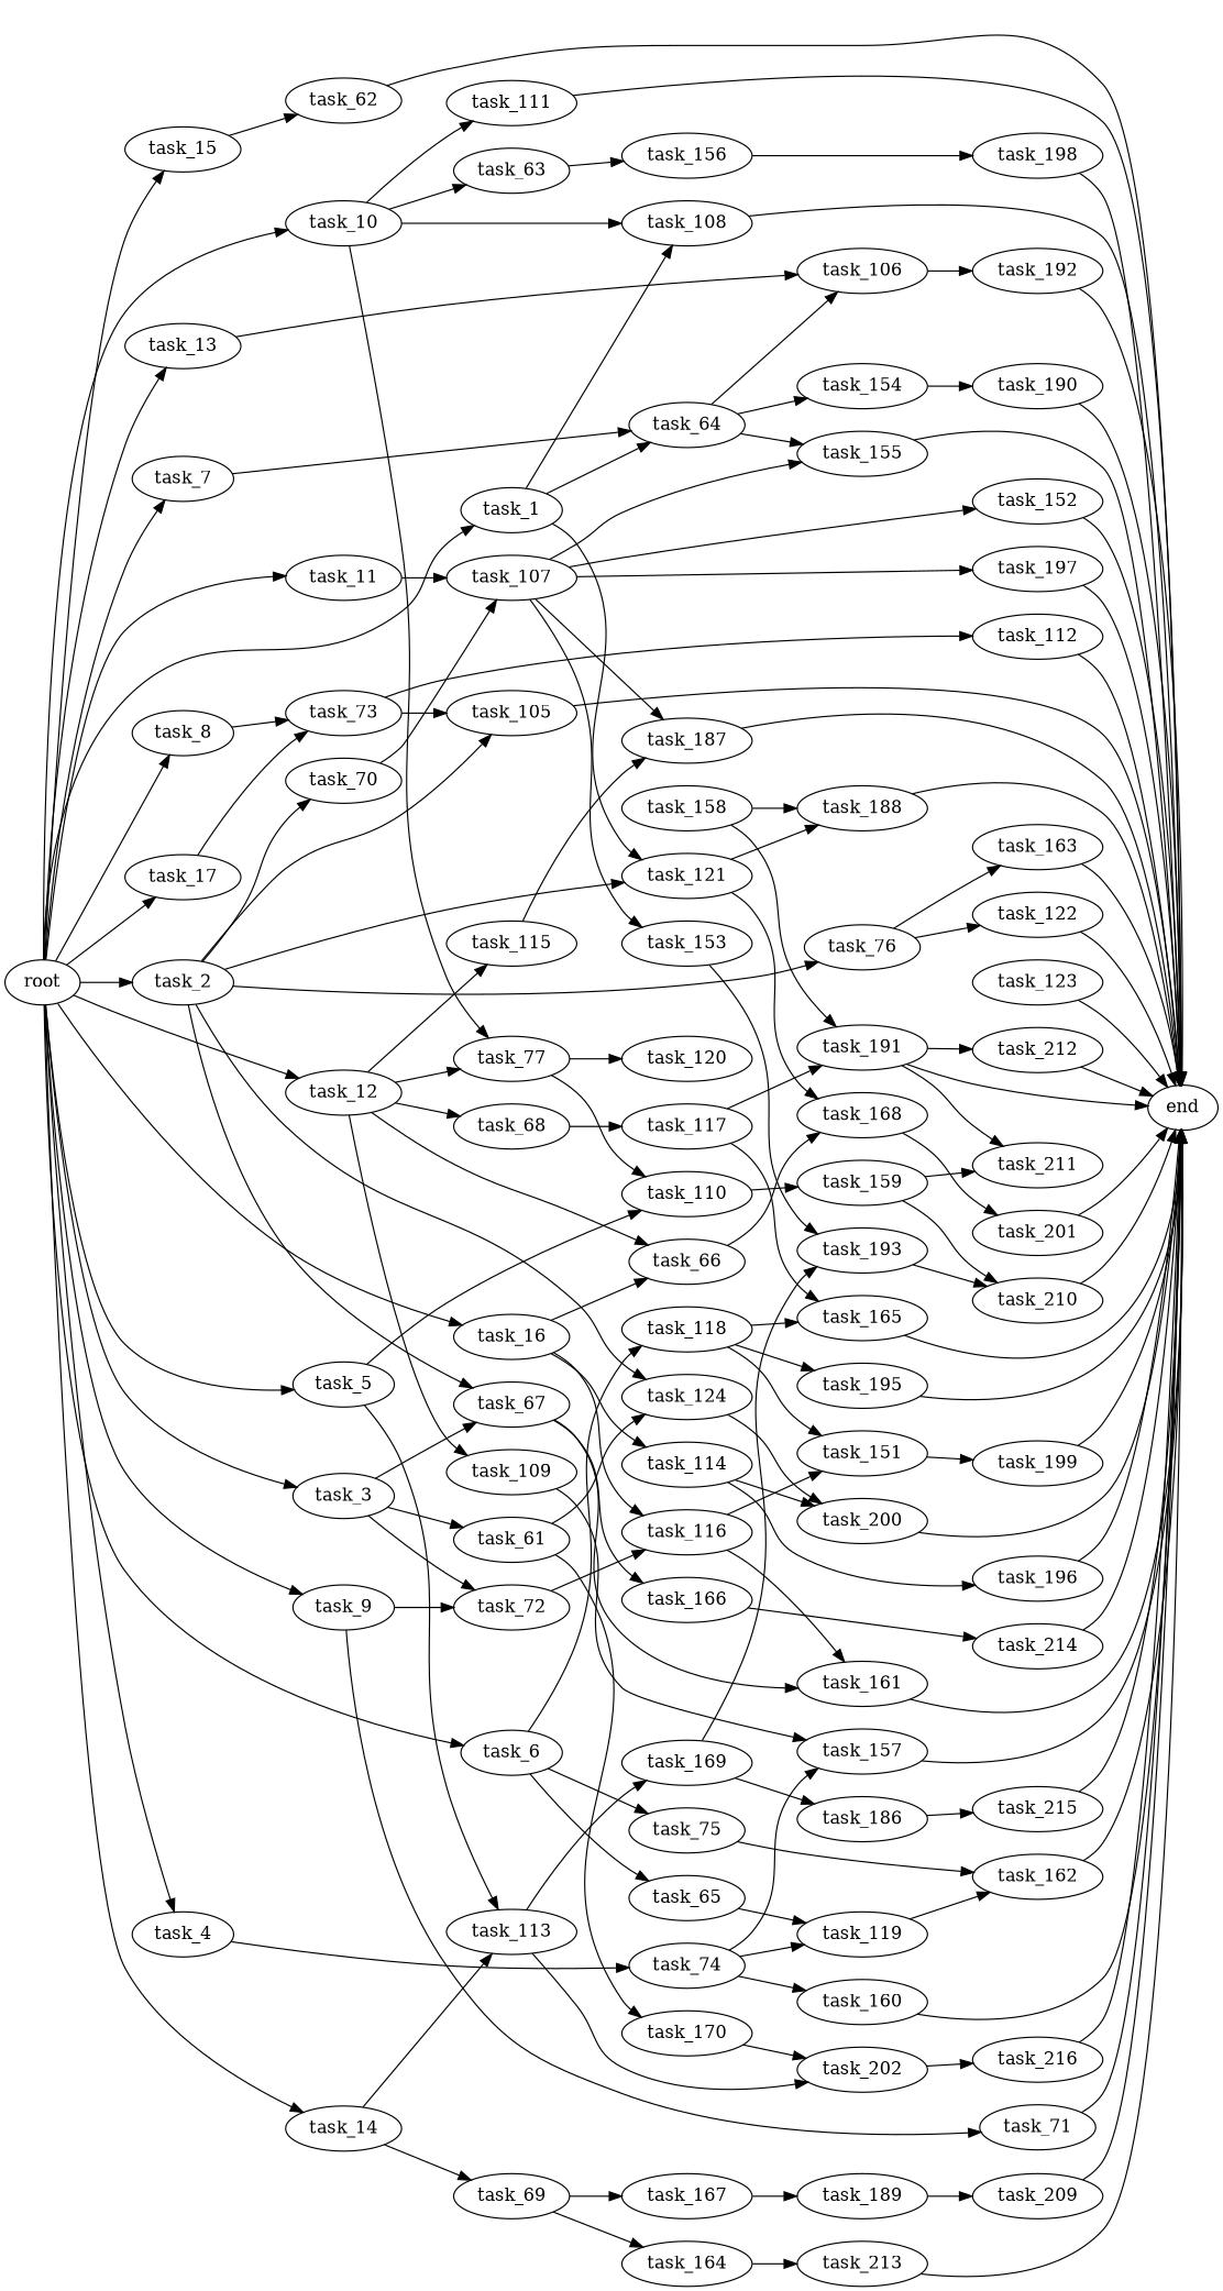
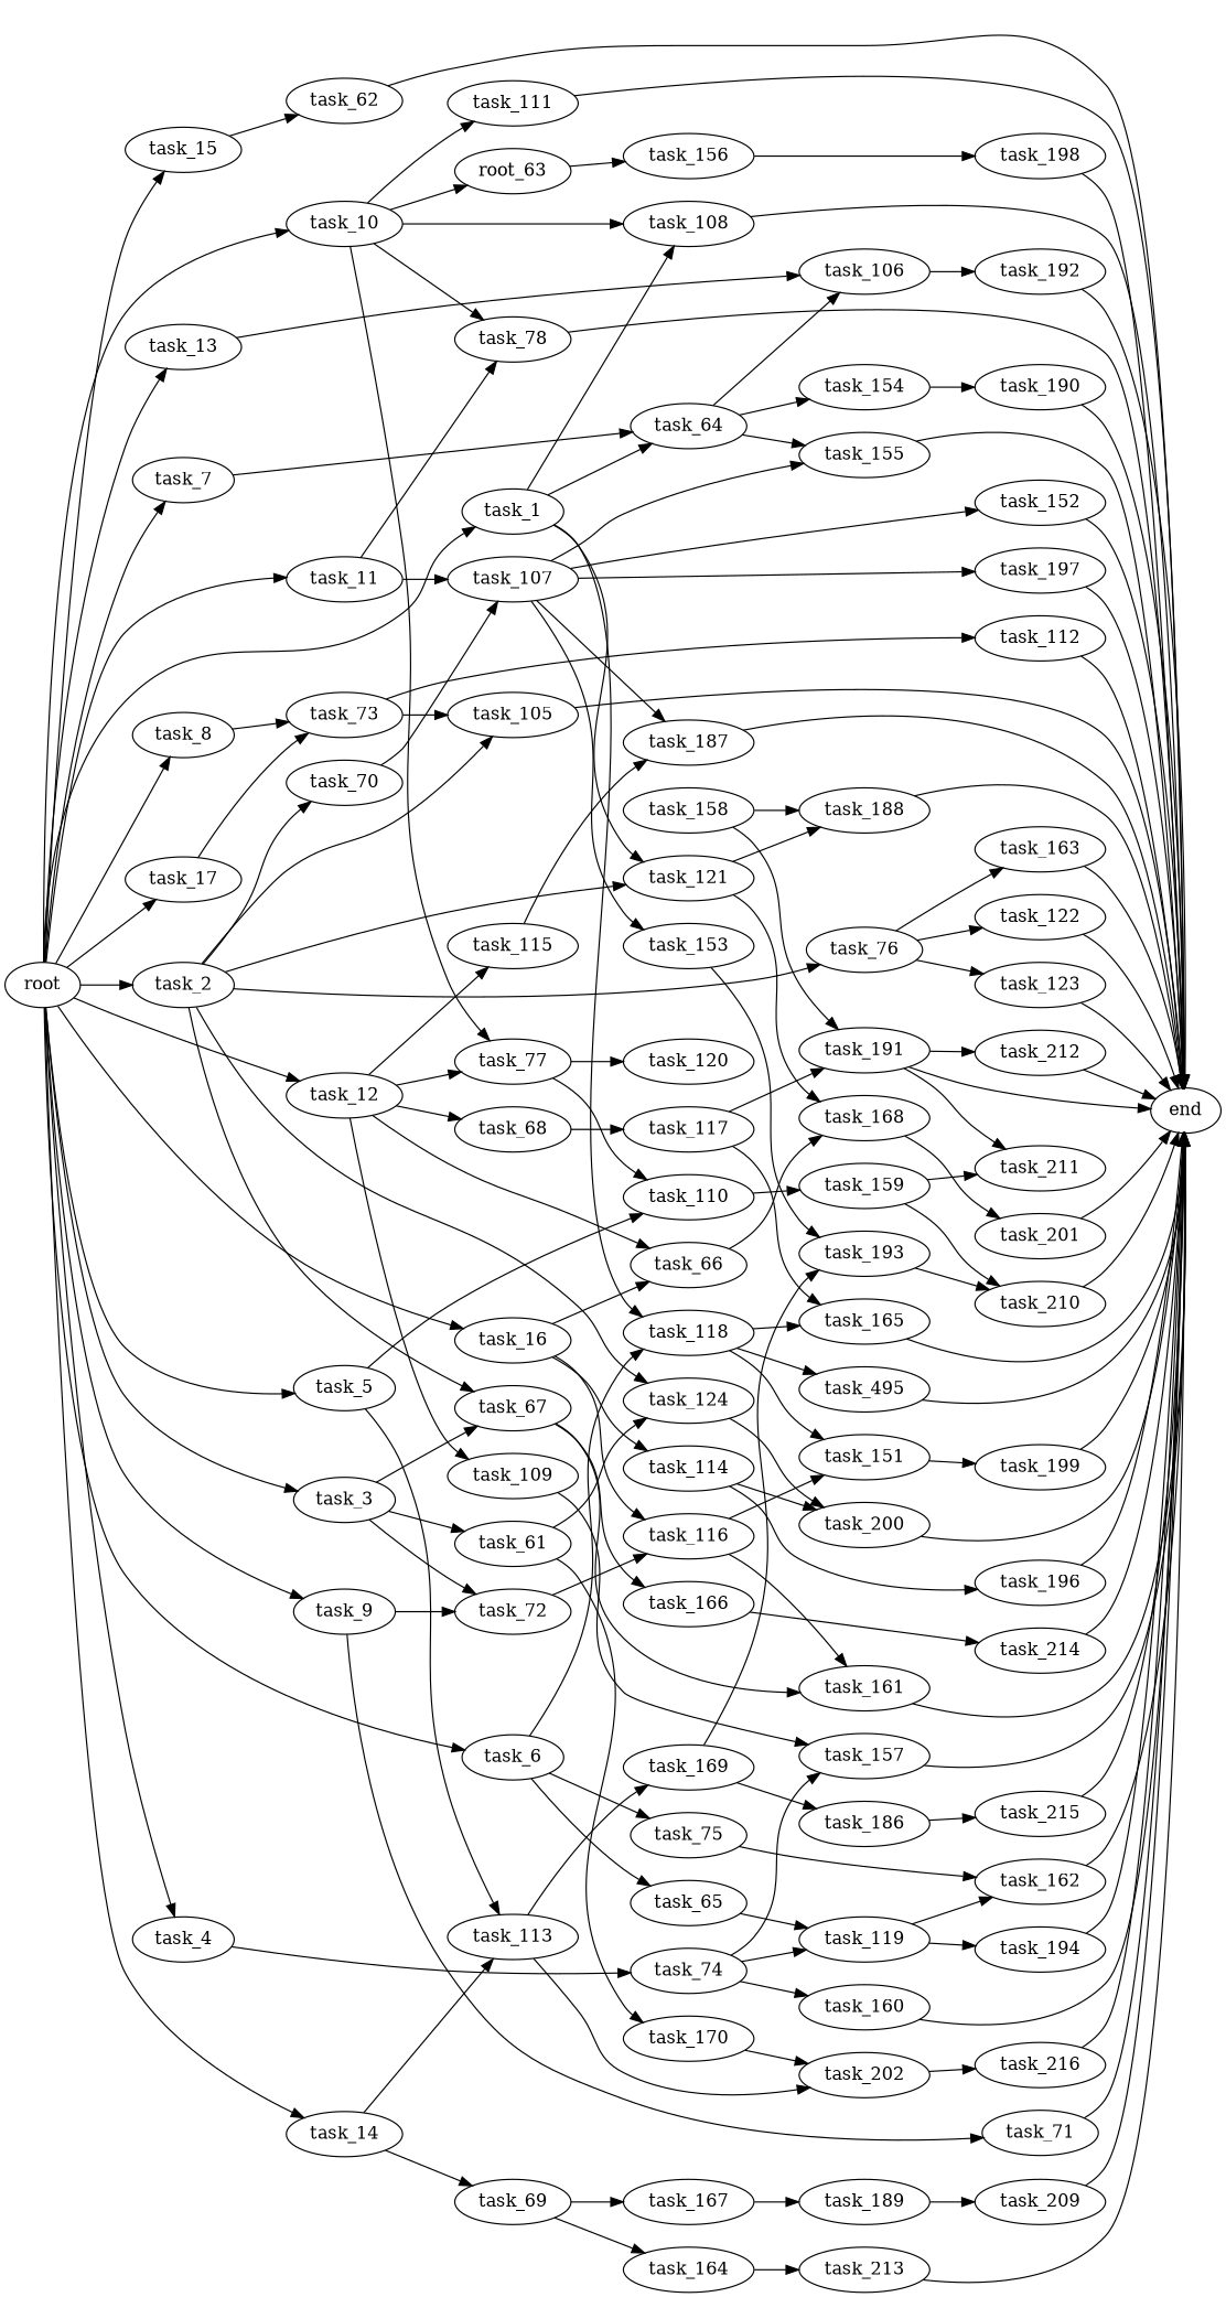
  digraph {
    rankdir=LR
    root
    task_1
    task_2
    task_3
    task_4
    task_5
    task_6
    task_7
    task_8
    task_9
    task_10
    task_11
    task_12
    task_13
    task_14
    task_15
    task_16
    task_17
    task_64
    task_108
    task_118
    task_121
    task_67
    task_70
    task_76
    task_105
    task_124
    task_61
    task_72
    task_74
    task_110
    task_113
    task_65
    task_75
    task_73
    task_71
-   task_63
+   task_63 [label=root_63]
    task_77
+   task_78
    task_111
    task_107
    task_66
    task_68
    task_109
    task_115
    task_106
    task_69
    task_62
    task_114
    task_116
    task_154
    task_155
    end
    task_151
    task_165
-   task_195
+   task_195 [label=task_495]
    task_168
    task_188
    task_161
    task_166
    task_122
    task_123
    task_163
    task_200
    task_170
    task_119
    task_157
    task_160
    task_159
    task_169
    task_202
    task_162
    task_112
    task_156
    task_120
    task_152
    task_153
    task_187
    task_197
    task_117
    task_192
    task_164
    task_167
    task_196
    task_198
    task_190
+   task_194
    task_201
    task_214
    task_191
    task_213
    task_189
    task_193
    task_210
    task_211
    task_186
    task_216
    task_199
    task_212
    task_158
    task_209
    task_215
    root -> task_1
    root -> task_2
    root -> task_3
    root -> task_4
    root -> task_5
    root -> task_6
    root -> task_7
    root -> task_8
    root -> task_9
    root -> task_10
    root -> task_11
    root -> task_12
    root -> task_13
    root -> task_14
    root -> task_15
    root -> task_16
    root -> task_17
    task_1 -> task_64
    task_1 -> task_108
+   task_1 -> task_118
    task_1 -> task_121
    task_2 -> task_121
    task_2 -> task_67
    task_2 -> task_70
    task_2 -> task_76
    task_2 -> task_105
    task_2 -> task_124
    task_3 -> task_67
    task_3 -> task_61
    task_3 -> task_72
    task_4 -> task_74
    task_5 -> task_110
    task_5 -> task_113
    task_6 -> task_118
    task_6 -> task_65
    task_6 -> task_75
    task_7 -> task_64
    task_8 -> task_73
    task_9 -> task_72
    task_9 -> task_71
    task_10 -> task_108
    task_10 -> task_63
    task_10 -> task_77
+   task_10 -> task_78
    task_10 -> task_111
+   task_11 -> task_78
    task_11 -> task_107
    task_12 -> task_77
    task_12 -> task_66
    task_12 -> task_68
    task_12 -> task_109
    task_12 -> task_115
    task_13 -> task_106
    task_14 -> task_113
    task_14 -> task_69
    task_15 -> task_62
    task_16 -> task_66
    task_16 -> task_114
    task_16 -> task_116
    task_17 -> task_73
    task_64 -> task_106
    task_64 -> task_154
    task_64 -> task_155
    task_108 -> end
    task_118 -> task_151
    task_118 -> task_165
    task_118 -> task_195
    task_121 -> task_168
    task_121 -> task_188
    task_67 -> task_161
    task_67 -> task_166
    task_70 -> task_107
    task_76 -> task_122
+   task_76 -> task_123
    task_76 -> task_163
    task_105 -> end
    task_124 -> task_200
    task_61 -> task_124
    task_61 -> task_170
    task_72 -> task_116
    task_74 -> task_119
    task_74 -> task_157
    task_74 -> task_160
    task_110 -> task_159
    task_113 -> task_169
    task_113 -> task_202
    task_65 -> task_119
    task_75 -> task_162
    task_73 -> task_105
    task_73 -> task_112
    task_71 -> end
    task_63 -> task_156
    task_77 -> task_110
    task_77 -> task_120
+   task_78 -> end
    task_111 -> end
    task_107 -> task_155
    task_107 -> task_152
    task_107 -> task_153
    task_107 -> task_187
    task_107 -> task_197
    task_66 -> task_168
    task_68 -> task_117
    task_109 -> task_157
    task_115 -> task_187
    task_106 -> task_192
    task_69 -> task_164
    task_69 -> task_167
    task_62 -> end
    task_114 -> task_200
    task_114 -> task_196
    task_116 -> task_151
    task_116 -> task_161
    task_154 -> task_190
    task_155 -> end
    task_151 -> task_199
    task_165 -> end
    task_195 -> end
    task_168 -> task_201
    task_188 -> end
    task_161 -> end
    task_166 -> task_214
    task_122 -> end
    task_123 -> end
    task_163 -> end
    task_200 -> end
    task_170 -> task_202
    task_119 -> task_162
+   task_119 -> task_194
    task_157 -> end
    task_160 -> end
    task_159 -> task_210
    task_159 -> task_211
    task_169 -> task_193
    task_169 -> task_186
    task_202 -> task_216
    task_162 -> end
    task_112 -> end
    task_156 -> task_198
    task_152 -> end
    task_153 -> task_193
    task_187 -> end
    task_197 -> end
    task_117 -> task_165
    task_117 -> task_191
    task_192 -> end
    task_164 -> task_213
    task_167 -> task_189
    task_196 -> end
    task_198 -> end
    task_190 -> end
+   task_194 -> end
    task_201 -> end
    task_214 -> end
    task_191 -> end
    task_191 -> task_211
    task_191 -> task_212
    task_213 -> end
    task_189 -> task_209
    task_193 -> task_210
    task_210 -> end
    task_186 -> task_215
    task_216 -> end
    task_199 -> end
    task_212 -> end
    task_158 -> task_188
    task_158 -> task_191
    task_209 -> end
    task_215 -> end
  }
